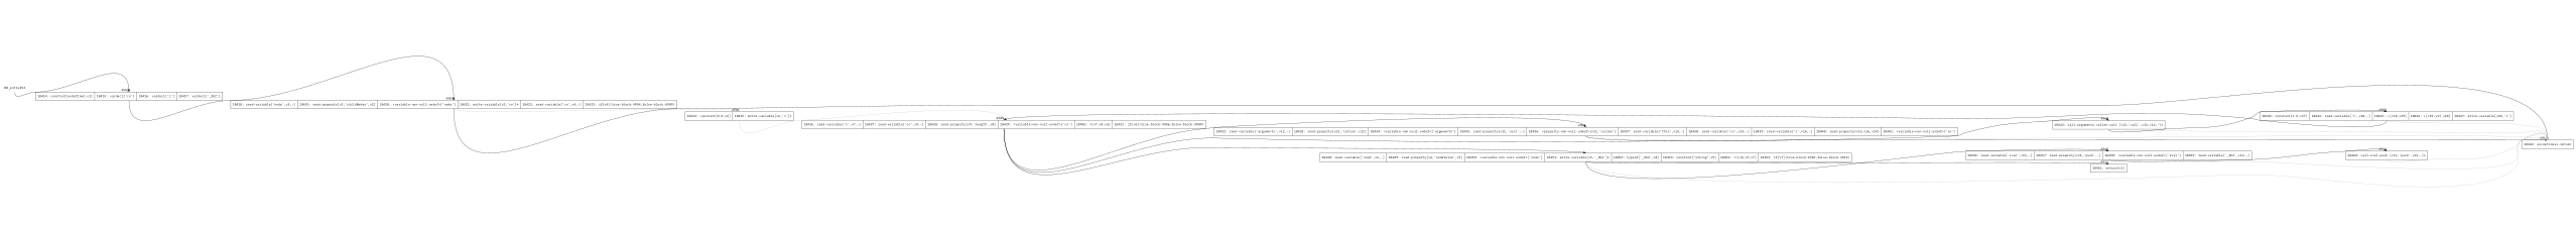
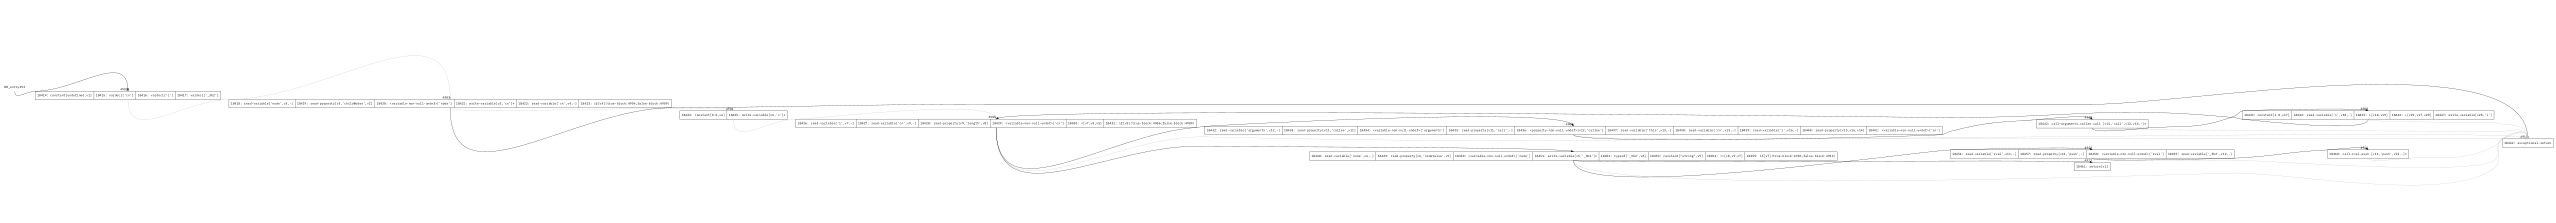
  digraph {
    fontname="IBM Plex Mono"
    rankdir=LR
    node [fontname="IBM Plex Mono" shape=record]
    edge [fontname="IBM Plex Mono" headport=n tailport=s]
    BB_entry353 [shape=none]
    n2 [label="{18414: constant[undefined,v1]|18415: vardecl['cn']|18416: vardecl['i']|18417: vardecl['_3b2']}"]
    n3 [label="{18418: read-variable['node',v3,-]|18419: read-property[v3,'childNodes',v2]|18420: \<variable-non-null-undef\>['node']|18421: write-variable[v2,'cn']*|18422: read-variable['cn',v4,-]|18423: if[v4](true-block:4904,false-block:4909)}"]
    n4 [label="{18424: constant[0.0,v6]|18425: write-variable[v6,'i']*}"]
    n5 [label="{18462: exceptional-return}"]
    n6 [label="{18426: read-variable['i',v7,-]|18427: read-variable['cn',v9,-]|18428: read-property[v9,'length',v8]|18429: \<variable-non-null-undef\>['cn']|18430: \<[v7,v8,v5]|18431: if[v5](true-block:4906,false-block:4909)}"]
    n7 [label="{18448: read-variable['node',v6,-]|18449: read-property[v6,'nodeValue',v5]|18450: \<variable-non-null-undef\>['node']|18451: write-variable[v5,'_3b2']*|18452: typeof['_3b2',v8]|18453: constant[\"string\",v9]|18454: ==[v8,v9,v7]|18455: if[v7](true-block:4910,false-block:4912)}"]
    n8 [label="{18456: read-variable['rval',v11,-]|18457: read-property[v11,'push',-]|18458: \<variable-non-null-undef\>['rval']|18459: read-variable['_3b2',v12,-]}"]
    n9 [label="{18461: return[v1]}"]
    n10 [label="{18432: read-variable['arguments',v12,-]|18433: read-property[v12,'callee',v11]|18434: \<variable-non-null-undef\>['arguments']|18435: read-property[v11,'call',-]|18436: \<property-non-null-undef\>[v12,'callee']|18437: read-variable['this',v13,-]|18438: read-variable['cn',v15,-]|18439: read-variable['i',v16,-]|18440: read-property[v15,v16,v14]|18441: \<variable-non-null-undef\>['cn']}"]
    n11 [label="{18460: call-rval.push [v11,'push',v12,-]*}"]
    n12 [label="{18442: call-arguments.callee.call [v11,'call',v13,v14,-]*}"]
    n13 [label="{18443: constant[1.0,v17]|18444: read-variable['i',v18,-]|18445: +[v18,v19]|18446: +[v19,v17,v20]|18447: write-variable[v20,'i']}"]
    BB_entry353 -> n2 [headlabel="    4902"]
-   n2 -> n3 [headlabel="      4903"]
+   n2 -> n3 [headlabel="      4903" color=gray]
    n3 -> n4 [color=gray headlabel="      4904"]
    n3 -> n5 [color=black headlabel="      4913"]
    n4 -> n6 [color=gray headlabel="      4905"]
-   n6 -> n5 [color=black]
+   n6 -> n5 [color=gray]
    n6 -> n7
    n6 -> n10 [headlabel="      4906"]
    n7 -> n5 [color=gray]
    n7 -> n8 [headlabel="      4910"]
    n7 -> n9 [headlabel="      4912"]
    n8 -> n5 [color=gray]
    n8 -> n11 [headlabel="      4911"]
    n10 -> n5 [color=gray]
    n10 -> n12 [headlabel="      4907"]
    n11 -> n5 [color=gray]
    n12 -> n5 [color=gray]
    n12 -> n13 [headlabel="      4908"]
    n13 -> n5 [color=gray]
    n13 -> n6
  }
